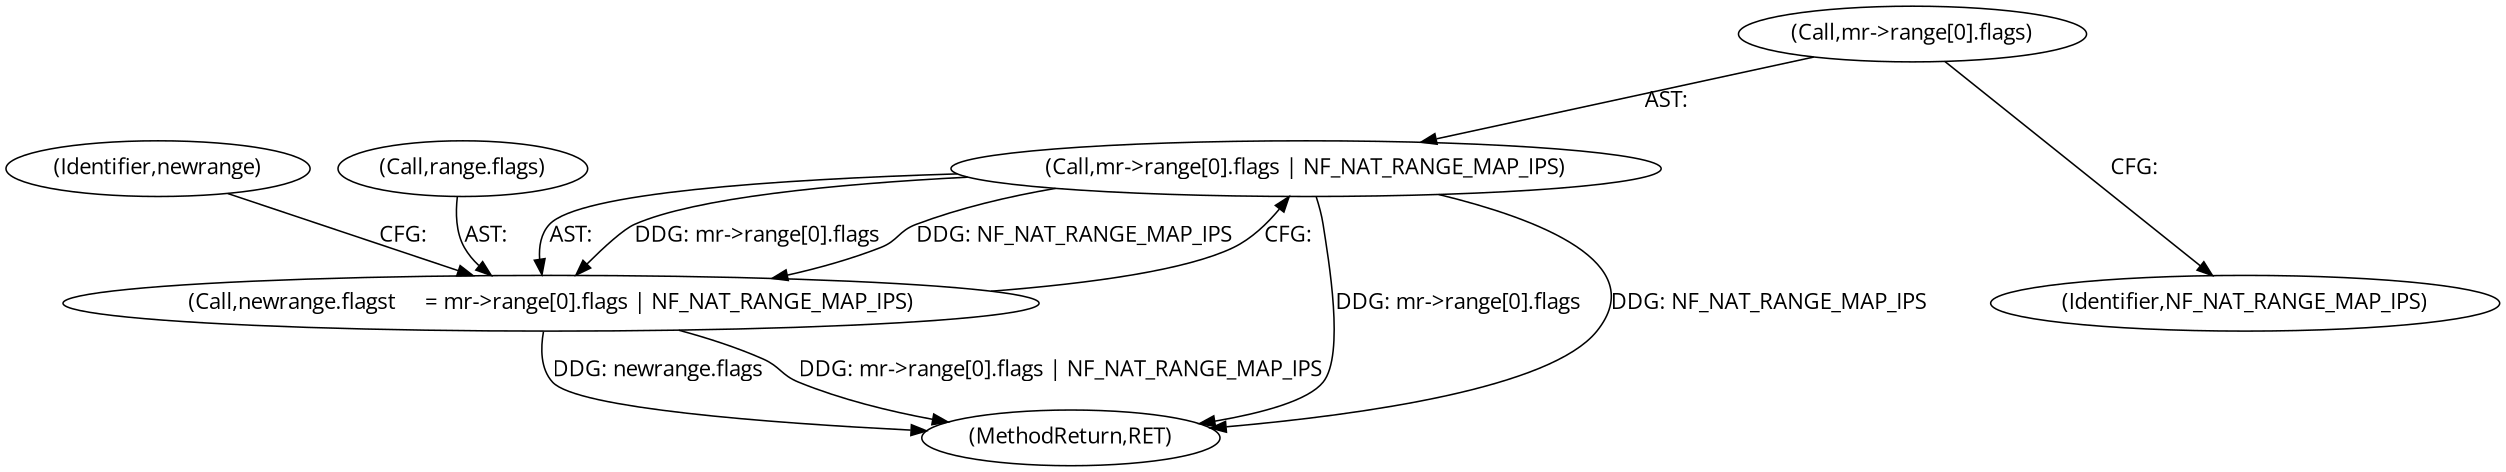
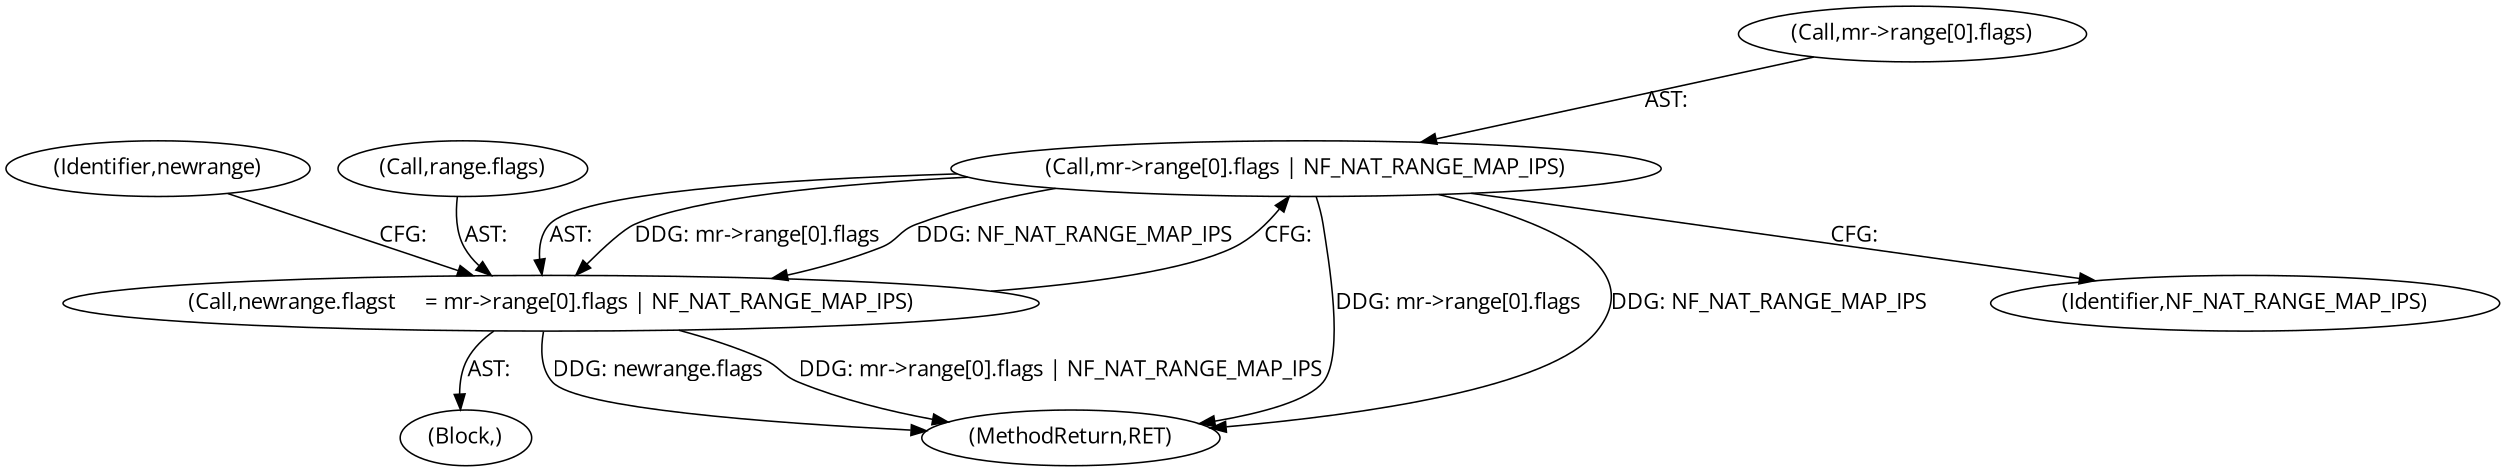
  digraph {
    fontname="Open Sans"
    node [fontname="Open Sans"]
    edge [fontname="Open Sans"]
    n1 [label="(Call,mr->range[0].flags | NF_NAT_RANGE_MAP_IPS)"]
    n2 [label="(Call,newrange.flags\t     = mr->range[0].flags | NF_NAT_RANGE_MAP_IPS)"]
    n3 [label="(MethodReturn,RET)"]
    n4 [label="(Identifier,NF_NAT_RANGE_MAP_IPS)"]
+   n5 [label="(Block,)"]
    n6 [label="(Call,range.flags)"]
    n7 [label="(Identifier,newrange)"]
    n8 [label="(Call,mr->range[0].flags)"]
    n1 -> n2 [label="AST: "]
    n1 -> n2 [label="DDG: mr->range[0].flags"]
    n1 -> n2 [label="DDG: NF_NAT_RANGE_MAP_IPS"]
    n1 -> n3 [label="DDG: NF_NAT_RANGE_MAP_IPS"]
    n1 -> n3 [label="DDG: mr->range[0].flags"]
-   n8 -> n4 [label="CFG: "]
+   n1 -> n4 [label="CFG: "]
    n2 -> n1 [label="CFG: "]
    n2 -> n3 [label="DDG: newrange.flags"]
    n2 -> n3 [label="DDG: mr->range[0].flags | NF_NAT_RANGE_MAP_IPS"]
+   n2 -> n5 [label="AST: "]
    n6 -> n2 [label="AST: "]
    n7 -> n2 [label="CFG: "]
    n8 -> n1 [label="AST: "]
  }
